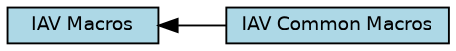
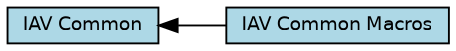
  digraph {
    rankdir=LR
    node [color=black fontname=Helvetica fontsize=10 shape=box style=filled fillcolor=lightblue]
-   n1 [height=0.2 label="IAV Macros" width=0.4]
+   n1 [height=0.2 label="IAV Common" width=0.4]
    n2 [fontcolor=black height=0.2 label="IAV Common Macros" width=0.4]
    n1 -> n2 [dir=back fontname=Helvetica fontsize=10 labelfontname=Helvetica labelfontsize=10 shape=plaintext style=solid]
  }
